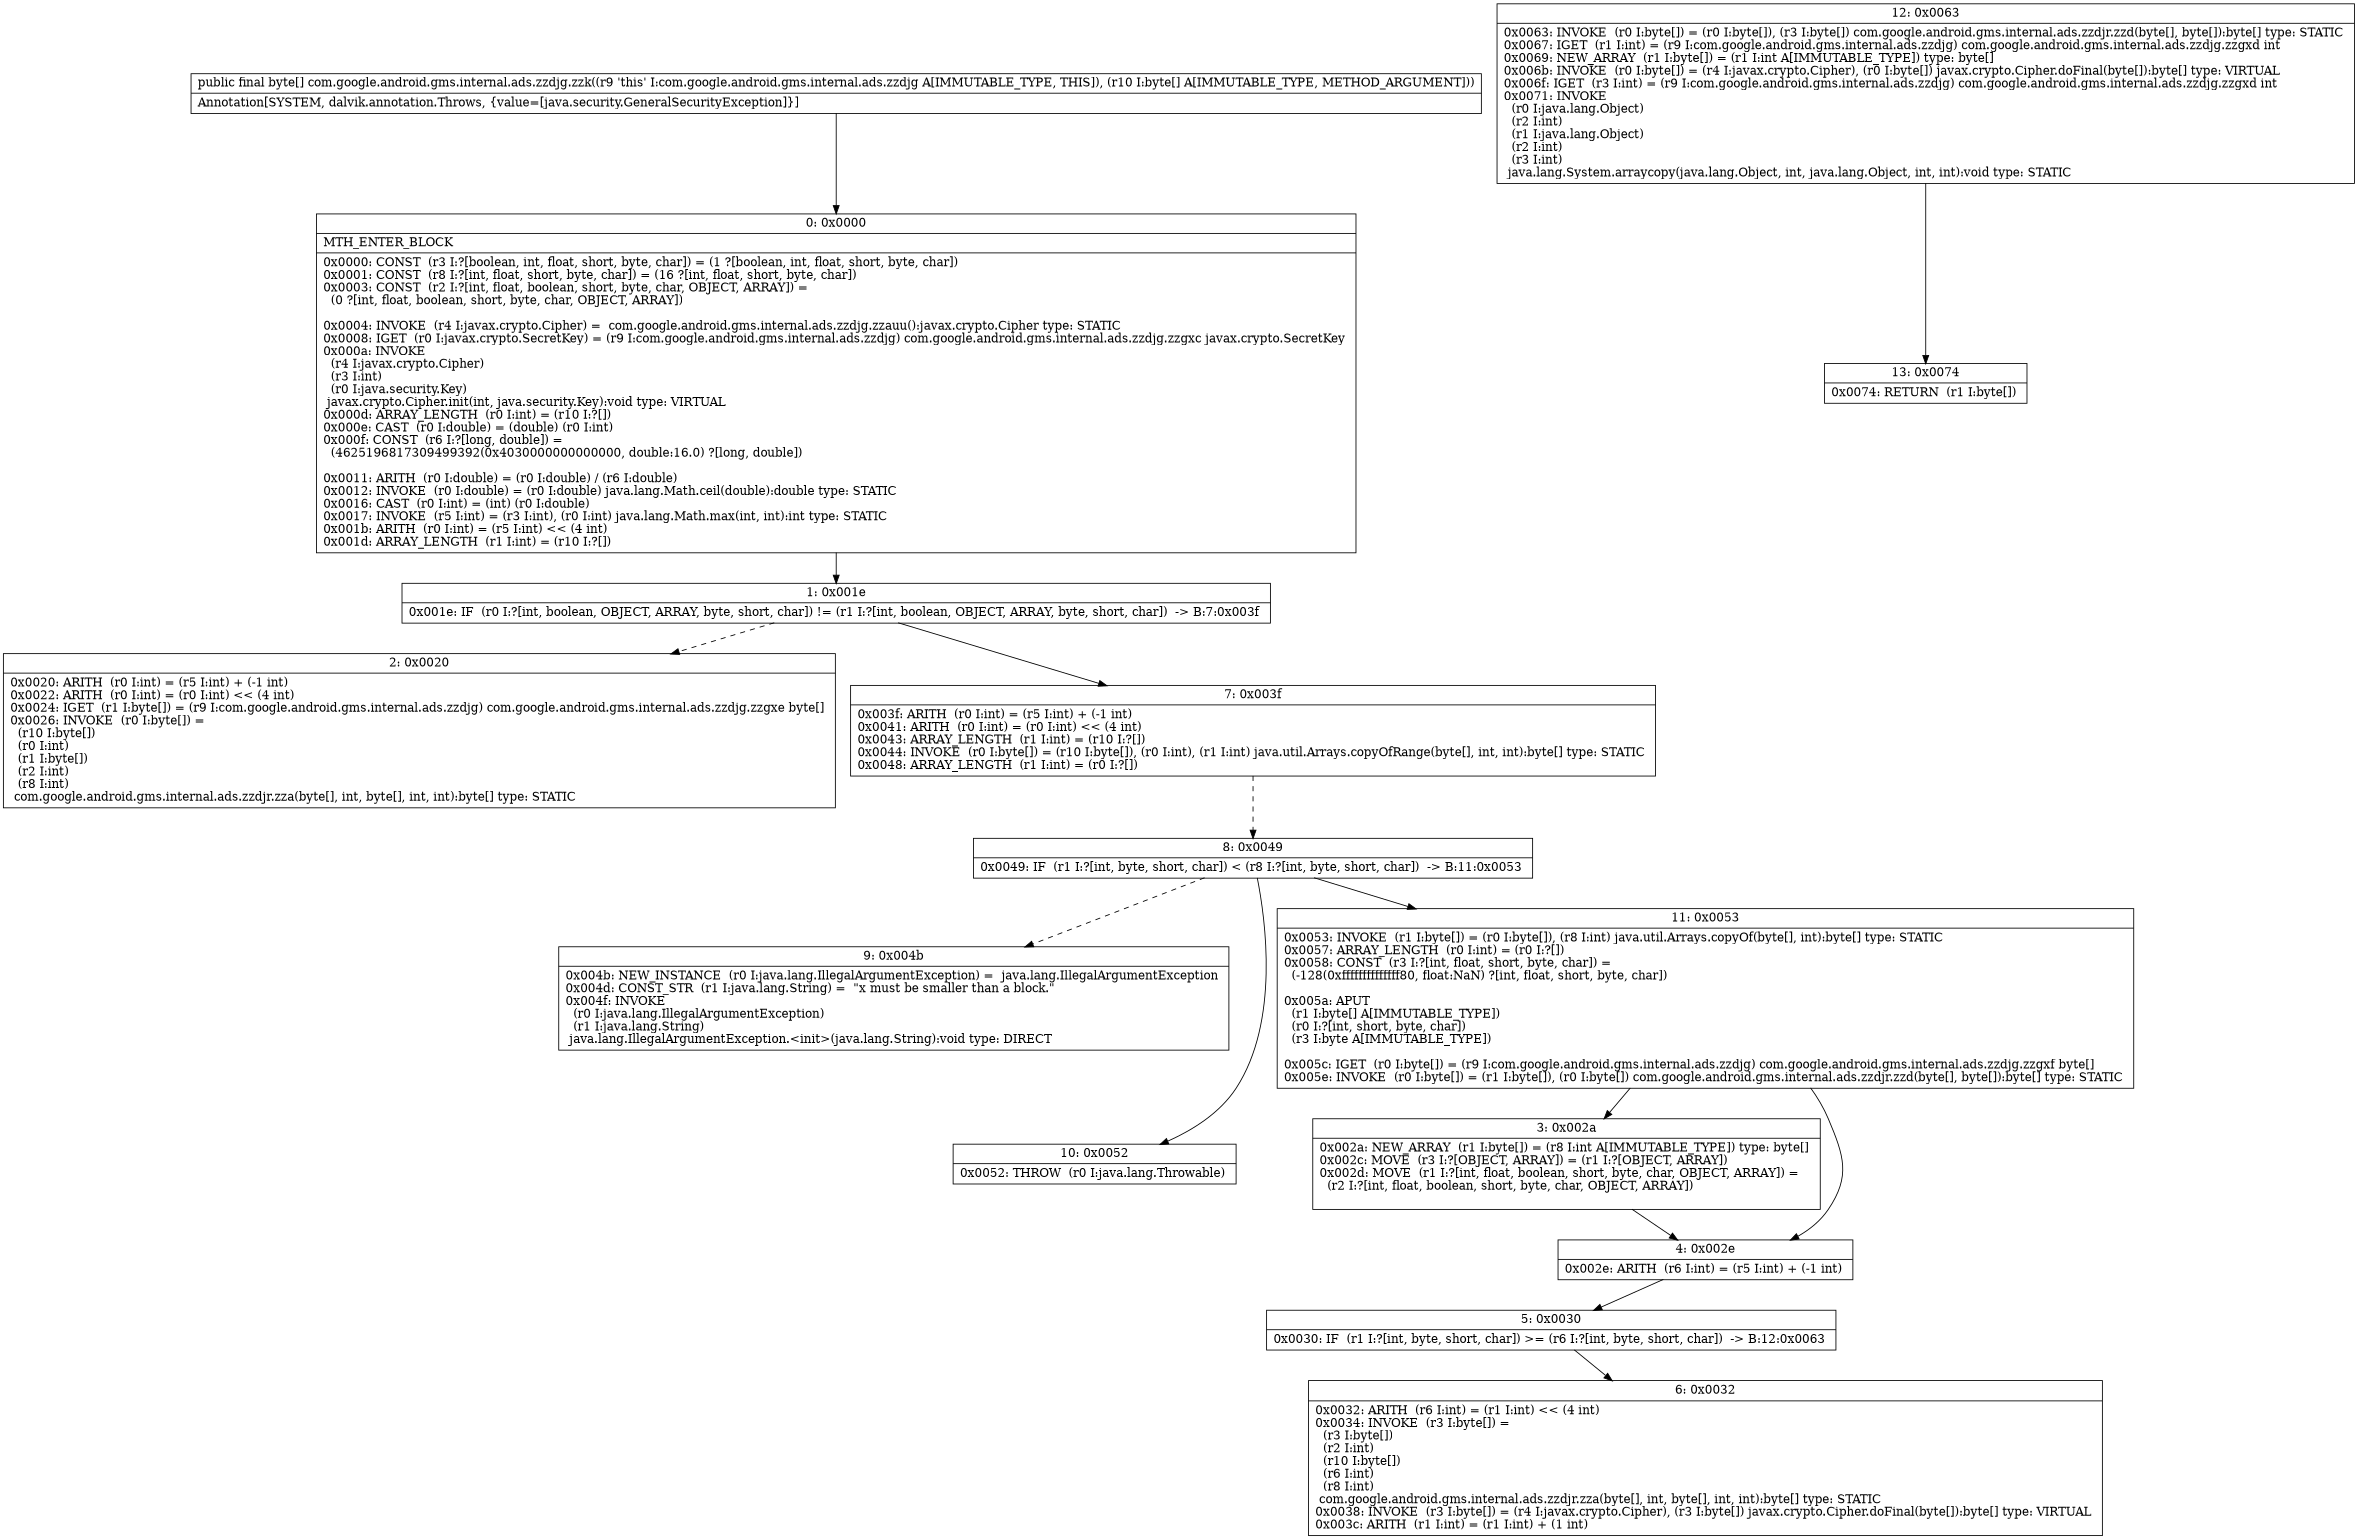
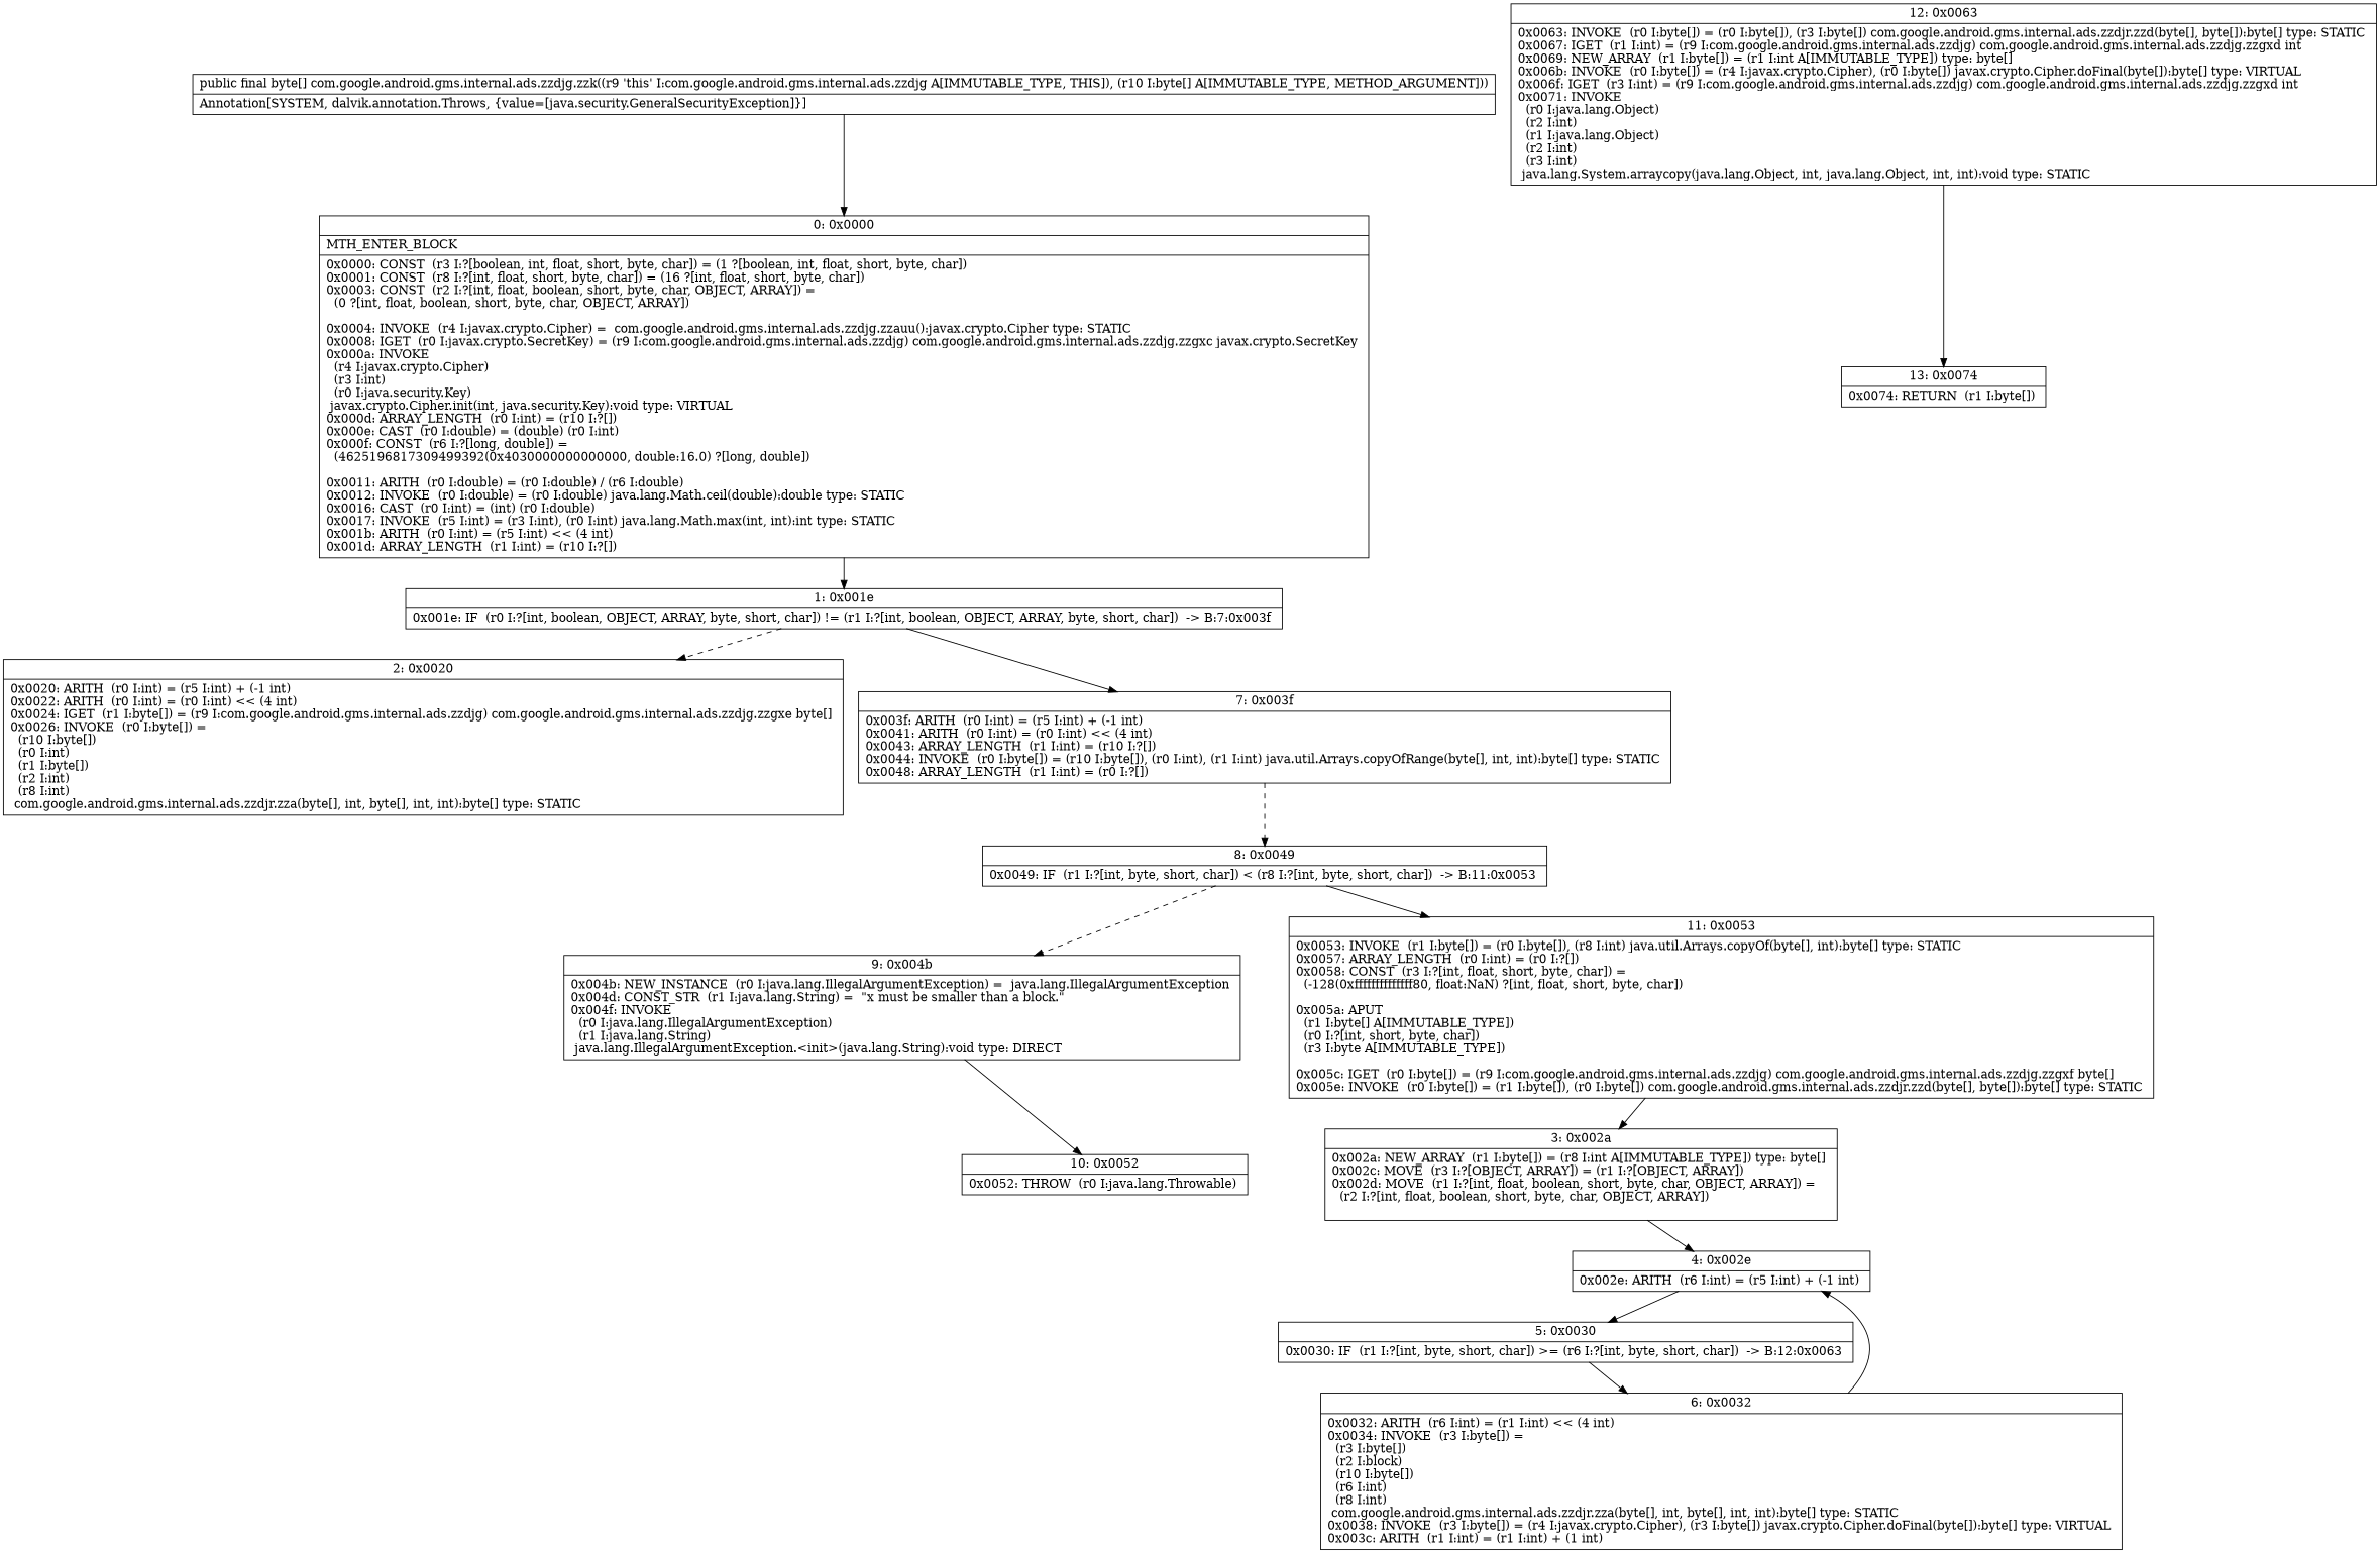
  digraph {
    node [shape=record]
    n1 [label="{0\:\ 0x0000|MTH_ENTER_BLOCK\l|0x0000: CONST  (r3 I:?[boolean, int, float, short, byte, char]) = (1 ?[boolean, int, float, short, byte, char]) \l0x0001: CONST  (r8 I:?[int, float, short, byte, char]) = (16 ?[int, float, short, byte, char]) \l0x0003: CONST  (r2 I:?[int, float, boolean, short, byte, char, OBJECT, ARRAY]) = \l  (0 ?[int, float, boolean, short, byte, char, OBJECT, ARRAY])\l \l0x0004: INVOKE  (r4 I:javax.crypto.Cipher) =  com.google.android.gms.internal.ads.zzdjg.zzauu():javax.crypto.Cipher type: STATIC \l0x0008: IGET  (r0 I:javax.crypto.SecretKey) = (r9 I:com.google.android.gms.internal.ads.zzdjg) com.google.android.gms.internal.ads.zzdjg.zzgxc javax.crypto.SecretKey \l0x000a: INVOKE  \l  (r4 I:javax.crypto.Cipher)\l  (r3 I:int)\l  (r0 I:java.security.Key)\l javax.crypto.Cipher.init(int, java.security.Key):void type: VIRTUAL \l0x000d: ARRAY_LENGTH  (r0 I:int) = (r10 I:?[]) \l0x000e: CAST  (r0 I:double) = (double) (r0 I:int) \l0x000f: CONST  (r6 I:?[long, double]) = \l  (4625196817309499392(0x4030000000000000, double:16.0) ?[long, double])\l \l0x0011: ARITH  (r0 I:double) = (r0 I:double) \/ (r6 I:double) \l0x0012: INVOKE  (r0 I:double) = (r0 I:double) java.lang.Math.ceil(double):double type: STATIC \l0x0016: CAST  (r0 I:int) = (int) (r0 I:double) \l0x0017: INVOKE  (r5 I:int) = (r3 I:int), (r0 I:int) java.lang.Math.max(int, int):int type: STATIC \l0x001b: ARITH  (r0 I:int) = (r5 I:int) \<\< (4 int) \l0x001d: ARRAY_LENGTH  (r1 I:int) = (r10 I:?[]) \l}"]
    n2 [label="{1\:\ 0x001e|0x001e: IF  (r0 I:?[int, boolean, OBJECT, ARRAY, byte, short, char]) != (r1 I:?[int, boolean, OBJECT, ARRAY, byte, short, char])  \-\> B:7:0x003f \l}"]
    n3 [label="{2\:\ 0x0020|0x0020: ARITH  (r0 I:int) = (r5 I:int) + (\-1 int) \l0x0022: ARITH  (r0 I:int) = (r0 I:int) \<\< (4 int) \l0x0024: IGET  (r1 I:byte[]) = (r9 I:com.google.android.gms.internal.ads.zzdjg) com.google.android.gms.internal.ads.zzdjg.zzgxe byte[] \l0x0026: INVOKE  (r0 I:byte[]) = \l  (r10 I:byte[])\l  (r0 I:int)\l  (r1 I:byte[])\l  (r2 I:int)\l  (r8 I:int)\l com.google.android.gms.internal.ads.zzdjr.zza(byte[], int, byte[], int, int):byte[] type: STATIC \l}"]
    n4 [label="{7\:\ 0x003f|0x003f: ARITH  (r0 I:int) = (r5 I:int) + (\-1 int) \l0x0041: ARITH  (r0 I:int) = (r0 I:int) \<\< (4 int) \l0x0043: ARRAY_LENGTH  (r1 I:int) = (r10 I:?[]) \l0x0044: INVOKE  (r0 I:byte[]) = (r10 I:byte[]), (r0 I:int), (r1 I:int) java.util.Arrays.copyOfRange(byte[], int, int):byte[] type: STATIC \l0x0048: ARRAY_LENGTH  (r1 I:int) = (r0 I:?[]) \l}"]
    n5 [label="{8\:\ 0x0049|0x0049: IF  (r1 I:?[int, byte, short, char]) \< (r8 I:?[int, byte, short, char])  \-\> B:11:0x0053 \l}"]
    n6 [label="{3\:\ 0x002a|0x002a: NEW_ARRAY  (r1 I:byte[]) = (r8 I:int A[IMMUTABLE_TYPE]) type: byte[] \l0x002c: MOVE  (r3 I:?[OBJECT, ARRAY]) = (r1 I:?[OBJECT, ARRAY]) \l0x002d: MOVE  (r1 I:?[int, float, boolean, short, byte, char, OBJECT, ARRAY]) = \l  (r2 I:?[int, float, boolean, short, byte, char, OBJECT, ARRAY])\l \l}"]
    n7 [label="{4\:\ 0x002e|0x002e: ARITH  (r6 I:int) = (r5 I:int) + (\-1 int) \l}"]
    n8 [label="{5\:\ 0x0030|0x0030: IF  (r1 I:?[int, byte, short, char]) \>= (r6 I:?[int, byte, short, char])  \-\> B:12:0x0063 \l}"]
-   n9 [label="{6\:\ 0x0032|0x0032: ARITH  (r6 I:int) = (r1 I:int) \<\< (4 int) \l0x0034: INVOKE  (r3 I:byte[]) = \l  (r3 I:byte[])\l  (r2 I:int)\l  (r10 I:byte[])\l  (r6 I:int)\l  (r8 I:int)\l com.google.android.gms.internal.ads.zzdjr.zza(byte[], int, byte[], int, int):byte[] type: STATIC \l0x0038: INVOKE  (r3 I:byte[]) = (r4 I:javax.crypto.Cipher), (r3 I:byte[]) javax.crypto.Cipher.doFinal(byte[]):byte[] type: VIRTUAL \l0x003c: ARITH  (r1 I:int) = (r1 I:int) + (1 int) \l}"]
+   n9 [label="{6\:\ 0x0032|0x0032: ARITH  (r6 I:int) = (r1 I:int) \<\< (4 int) \l0x0034: INVOKE  (r3 I:byte[]) = \l  (r3 I:byte[])\l  (r2 I:block)\l  (r10 I:byte[])\l  (r6 I:int)\l  (r8 I:int)\l com.google.android.gms.internal.ads.zzdjr.zza(byte[], int, byte[], int, int):byte[] type: STATIC \l0x0038: INVOKE  (r3 I:byte[]) = (r4 I:javax.crypto.Cipher), (r3 I:byte[]) javax.crypto.Cipher.doFinal(byte[]):byte[] type: VIRTUAL \l0x003c: ARITH  (r1 I:int) = (r1 I:int) + (1 int) \l}"]
    n10 [label="{12\:\ 0x0063|0x0063: INVOKE  (r0 I:byte[]) = (r0 I:byte[]), (r3 I:byte[]) com.google.android.gms.internal.ads.zzdjr.zzd(byte[], byte[]):byte[] type: STATIC \l0x0067: IGET  (r1 I:int) = (r9 I:com.google.android.gms.internal.ads.zzdjg) com.google.android.gms.internal.ads.zzdjg.zzgxd int \l0x0069: NEW_ARRAY  (r1 I:byte[]) = (r1 I:int A[IMMUTABLE_TYPE]) type: byte[] \l0x006b: INVOKE  (r0 I:byte[]) = (r4 I:javax.crypto.Cipher), (r0 I:byte[]) javax.crypto.Cipher.doFinal(byte[]):byte[] type: VIRTUAL \l0x006f: IGET  (r3 I:int) = (r9 I:com.google.android.gms.internal.ads.zzdjg) com.google.android.gms.internal.ads.zzdjg.zzgxd int \l0x0071: INVOKE  \l  (r0 I:java.lang.Object)\l  (r2 I:int)\l  (r1 I:java.lang.Object)\l  (r2 I:int)\l  (r3 I:int)\l java.lang.System.arraycopy(java.lang.Object, int, java.lang.Object, int, int):void type: STATIC \l}"]
    n11 [label="{13\:\ 0x0074|0x0074: RETURN  (r1 I:byte[]) \l}"]
    n12 [label="{9\:\ 0x004b|0x004b: NEW_INSTANCE  (r0 I:java.lang.IllegalArgumentException) =  java.lang.IllegalArgumentException \l0x004d: CONST_STR  (r1 I:java.lang.String) =  \"x must be smaller than a block.\" \l0x004f: INVOKE  \l  (r0 I:java.lang.IllegalArgumentException)\l  (r1 I:java.lang.String)\l java.lang.IllegalArgumentException.\<init\>(java.lang.String):void type: DIRECT \l}"]
    n13 [label="{11\:\ 0x0053|0x0053: INVOKE  (r1 I:byte[]) = (r0 I:byte[]), (r8 I:int) java.util.Arrays.copyOf(byte[], int):byte[] type: STATIC \l0x0057: ARRAY_LENGTH  (r0 I:int) = (r0 I:?[]) \l0x0058: CONST  (r3 I:?[int, float, short, byte, char]) = \l  (\-128(0xffffffffffffff80, float:NaN) ?[int, float, short, byte, char])\l \l0x005a: APUT  \l  (r1 I:byte[] A[IMMUTABLE_TYPE])\l  (r0 I:?[int, short, byte, char])\l  (r3 I:byte A[IMMUTABLE_TYPE])\l \l0x005c: IGET  (r0 I:byte[]) = (r9 I:com.google.android.gms.internal.ads.zzdjg) com.google.android.gms.internal.ads.zzdjg.zzgxf byte[] \l0x005e: INVOKE  (r0 I:byte[]) = (r1 I:byte[]), (r0 I:byte[]) com.google.android.gms.internal.ads.zzdjr.zzd(byte[], byte[]):byte[] type: STATIC \l}"]
    n14 [label="{10\:\ 0x0052|0x0052: THROW  (r0 I:java.lang.Throwable) \l}"]
    n15 [label="{public final byte[] com.google.android.gms.internal.ads.zzdjg.zzk((r9 'this' I:com.google.android.gms.internal.ads.zzdjg A[IMMUTABLE_TYPE, THIS]), (r10 I:byte[] A[IMMUTABLE_TYPE, METHOD_ARGUMENT]))  | Annotation[SYSTEM, dalvik.annotation.Throws, \{value=[java.security.GeneralSecurityException]\}]\l}"]
    n1 -> n2
    n2 -> n3 [style=dashed]
    n2 -> n4
    n4 -> n5 [style=dashed]
    n5 -> n12 [style=dashed]
    n5 -> n13
    n6 -> n7
    n7 -> n8
    n8 -> n9 [style=solid]
-   n13 -> n7
+   n9 -> n7
    n10 -> n11
-   n5 -> n14
+   n12 -> n14
    n13 -> n6
    n15 -> n1
  }
